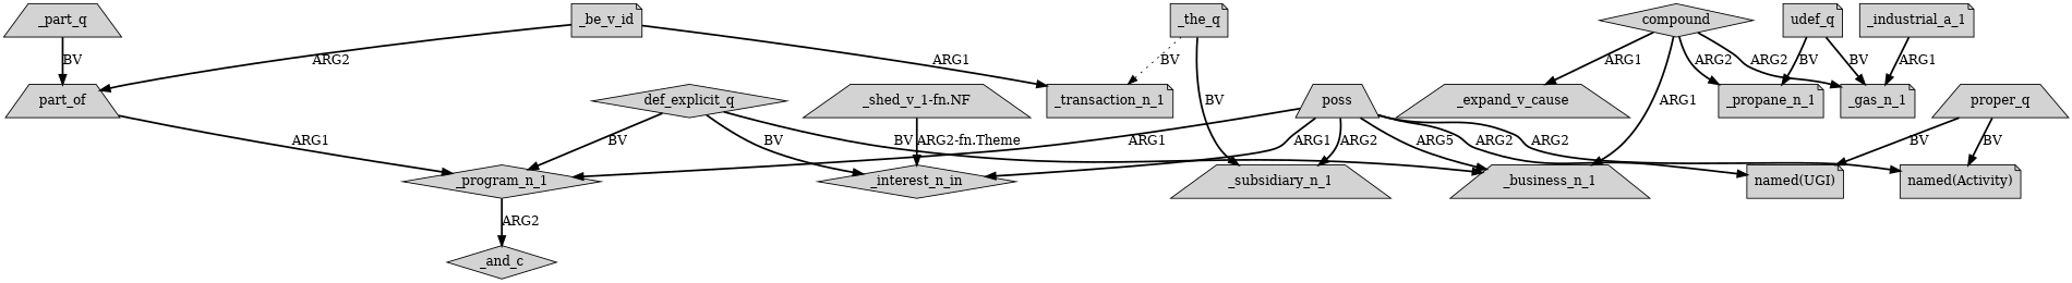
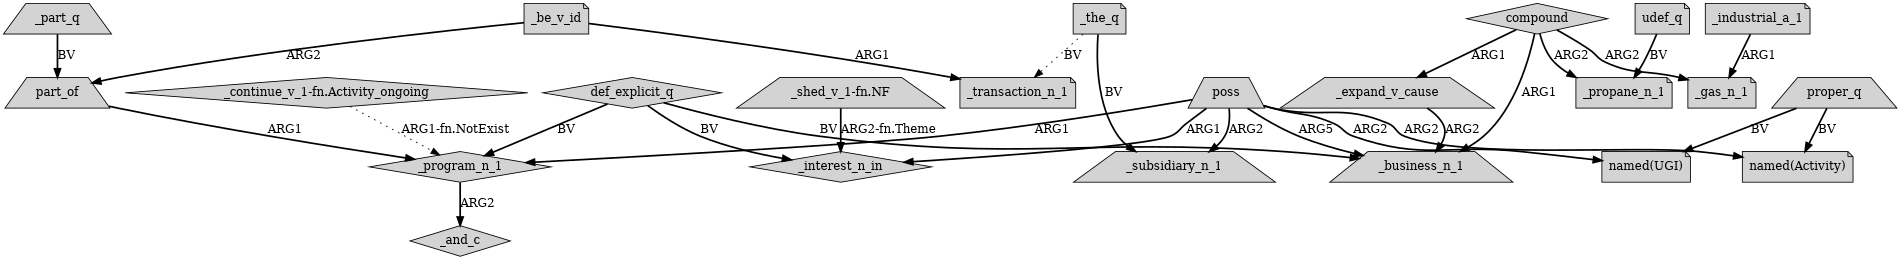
  digraph {
    node [shape=note style=filled]
    edge [style=bold]
    poss [shape=trapezium]
    _program_n_1 [shape=diamond]
    _interest_n_in [shape=diamond]
    _business_n_1 [shape=trapezium]
    _subsidiary_n_1 [shape=trapezium]
    "named(UGI)"
    n7 [label="named(Activity)"]
    _and_c [shape=diamond]
    def_explicit_q [shape=diamond]
    udef_q
    _propane_n_1
    _gas_n_1
    _expand_v_cause [shape=trapezium]
    compound [shape=diamond]
    _the_q
    _transaction_n_1
    _be_v_id
    part_of [shape=trapezium]
    _part_q [shape=trapezium]
+   "_continue_v_1-fn.Activity_ongoing" [shape=diamond]
    _industrial_a_1
    proper_q [shape=trapezium]
    "_shed_v_1-fn.NF" [shape=trapezium]
    poss -> _program_n_1 [label=ARG1]
    poss -> _interest_n_in [label=ARG1]
    poss -> _business_n_1 [label=ARG5]
    poss -> _subsidiary_n_1 [label=ARG2]
    poss -> "named(UGI)" [label=ARG2]
    poss -> n7 [label=ARG2]
    _program_n_1 -> _and_c [label=ARG2]
    def_explicit_q -> _program_n_1 [label=BV]
    def_explicit_q -> _interest_n_in [label=BV]
    def_explicit_q -> _business_n_1 [label=BV]
    udef_q -> _propane_n_1 [label=BV]
-   udef_q -> _gas_n_1 [label=BV]
+   _expand_v_cause -> _business_n_1 [label=ARG2]
    compound -> _business_n_1 [label=ARG1]
    compound -> _propane_n_1 [label=ARG2]
    compound -> _gas_n_1 [label=ARG2]
    compound -> _expand_v_cause [label=ARG1]
    _the_q -> _subsidiary_n_1 [label=BV]
    _the_q -> _transaction_n_1 [label=BV style=dotted]
    _be_v_id -> _transaction_n_1 [label=ARG1]
    _be_v_id -> part_of [label=ARG2]
    part_of -> _program_n_1 [label=ARG1]
    _part_q -> part_of [label=BV]
+   "_continue_v_1-fn.Activity_ongoing" -> _program_n_1 [label="ARG1-fn.NotExist" style=dotted]
    _industrial_a_1 -> _gas_n_1 [label=ARG1]
    proper_q -> "named(UGI)" [label=BV]
    proper_q -> n7 [label=BV]
    "_shed_v_1-fn.NF" -> _interest_n_in [label="ARG2-fn.Theme"]
  }
